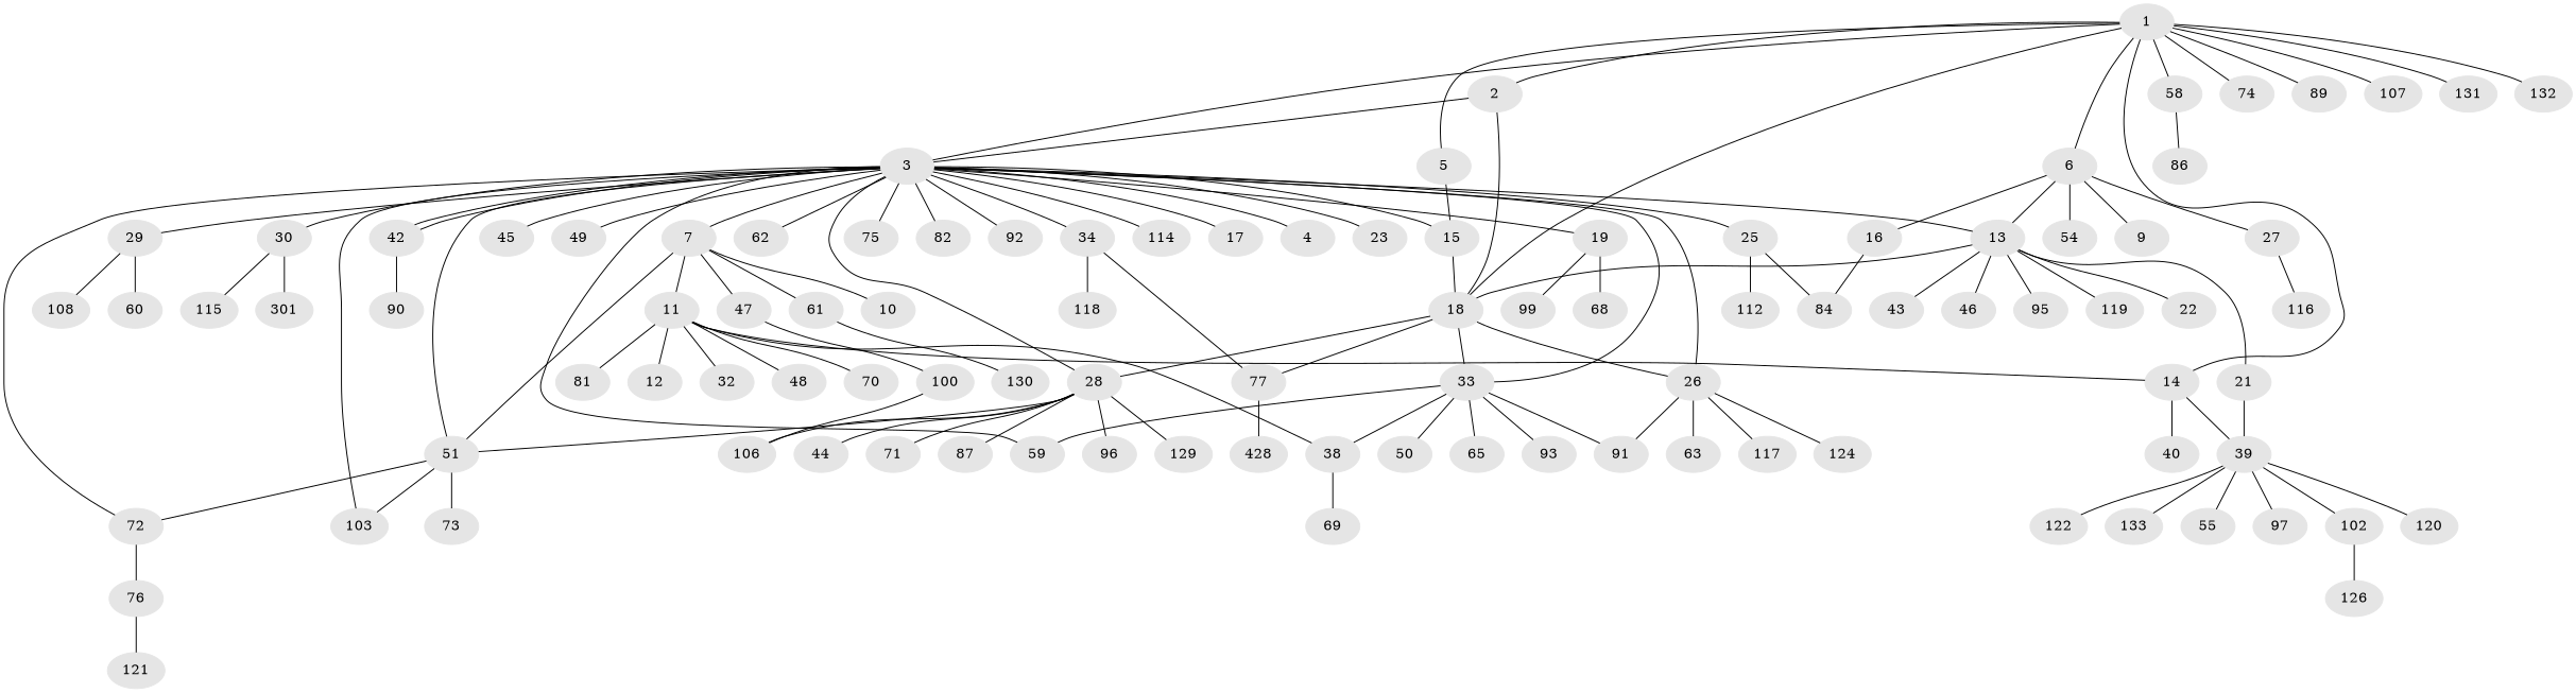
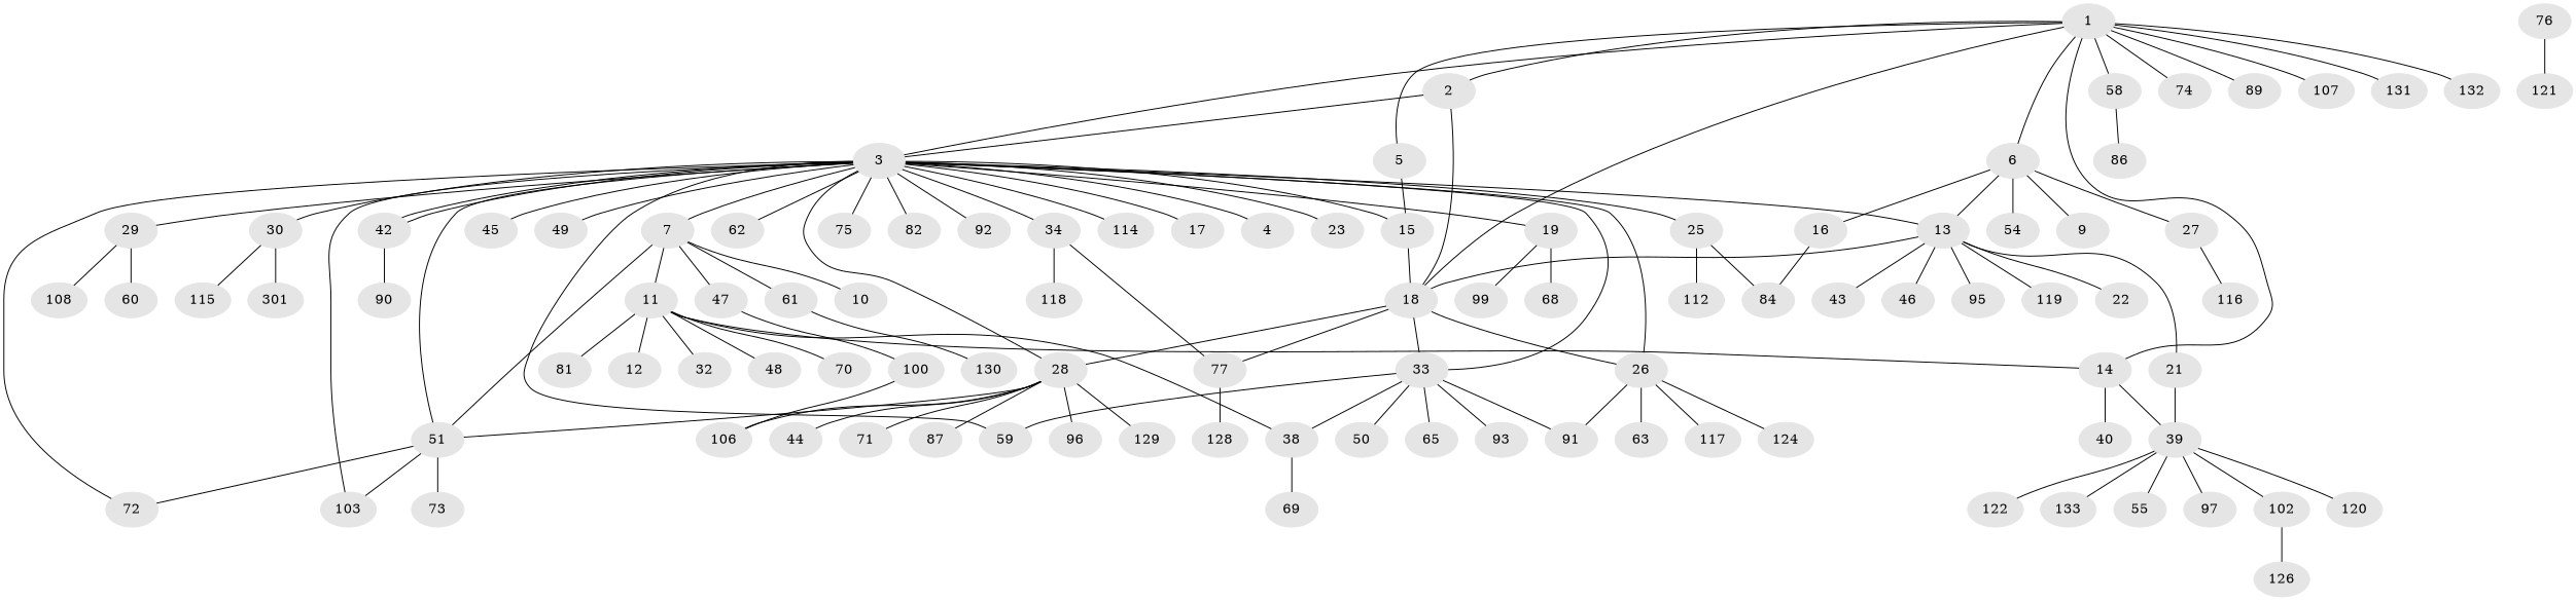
  graph {
    node [color=gray90 style=filled]
    1 [super="+37"]
    2
    3 [super="+24"]
    5 [super="+41"]
    6 [super="+36"]
    14
    18 [super="+57"]
    58 [super="+83"]
    74
    89
    107
    131
    132
    4
    7 [super="+52"]
    13 [super="+64"]
    15 [super="+105"]
    17
    19 [super="+20"]
    23
    25 [super="+67"]
    26 [super="+31"]
    28 [super="+53"]
    29 [super="+35"]
    30 [super="+88"]
    33 [super="+110"]
    34 [super="+109"]
    42 [super="+127"]
    45
    49 [super="+66"]
    51 [super="+56"]
    59
    62
    72 [super="+94"]
    75
    82
    92
    103
    114
    9
    16
    27
    54
    39 [super="+111"]
    40
    77 [super="+113"]
    86 [super="+134"]
    10 [super="+78"]
    11 [super="+79"]
    47
    61
    21
    22
    43
    46
    95
    119
    68
    99 [super="+104"]
    84 [super="+98"]
    112
    63 [super="+123"]
    91
    117
    124
    44
    71
    87
    96
    106
    129
    60
    108
    n74 [label=301]
    115
    38
    50
    65
    93
    118
    90
    73
    76 [super="+85"]
    116
    12 [super="+80"]
    32
    48
    70
    81
    100
    130
    69
    55
    97 [super="+125"]
    102
    120
    122
    133
-   128 [label=428]
+   128
    126
    121
    1 -- 2
    1 -- 3
    1 -- 5
    1 -- 6
    1 -- 14
    1 -- 18
    1 -- 58
    1 -- 74
    1 -- 89
    1 -- 107
    1 -- 131
    1 -- 132
    2 -- 3
    2 -- 18
    3 -- 4
    3 -- 7 [weight=2]
    3 -- 13
    3 -- 15
    3 -- 17
    3 -- 19
    3 -- 23
    3 -- 25
    3 -- 26
    3 -- 28
    3 -- 29
    3 -- 30
    3 -- 33
    3 -- 34
    3 -- 42
    3 -- 42
    3 -- 45
    3 -- 49
    3 -- 51
    3 -- 59
    3 -- 62
    3 -- 72
    3 -- 75
    3 -- 82
    3 -- 92
    3 -- 103
    3 -- 114
    5 -- 15
    6 -- 13
    6 -- 9
    6 -- 16
    6 -- 27
    6 -- 54
    14 -- 39
    14 -- 40
    18 -- 26
    18 -- 28
    18 -- 33
    18 -- 77
    58 -- 86
    7 -- 51
    7 -- 10
    7 -- 11
    7 -- 47
    7 -- 61
    13 -- 18
    13 -- 21
    13 -- 22
    13 -- 43
    13 -- 46
    13 -- 95
    13 -- 119
    15 -- 18
    19 -- 68
    19 -- 99
    25 -- 84
    25 -- 112
    26 -- 63
    26 -- 91
    26 -- 117
    26 -- 124
    28 -- 51
    28 -- 44
    28 -- 71
    28 -- 87
    28 -- 96
    28 -- 106
    28 -- 129
    29 -- 60
    29 -- 108
    30 -- n74
    30 -- 115
    33 -- 59
    33 -- 91
    33 -- 38
    33 -- 50
    33 -- 65
    33 -- 93
    34 -- 77
    34 -- 118
    42 -- 90
    51 -- 72
    51 -- 103
    51 -- 73
-   72 -- 76
    16 -- 84
    27 -- 116
    39 -- 55
    39 -- 97
    39 -- 102
    39 -- 120
    39 -- 122
    39 -- 133
    77 -- 128
    11 -- 14
    11 -- 38
    11 -- 12
    11 -- 32
    11 -- 48
    11 -- 70
    11 -- 81
    47 -- 100
    61 -- 130
    21 -- 39
    38 -- 69
    76 -- 121
    100 -- 106
    102 -- 126
  }
